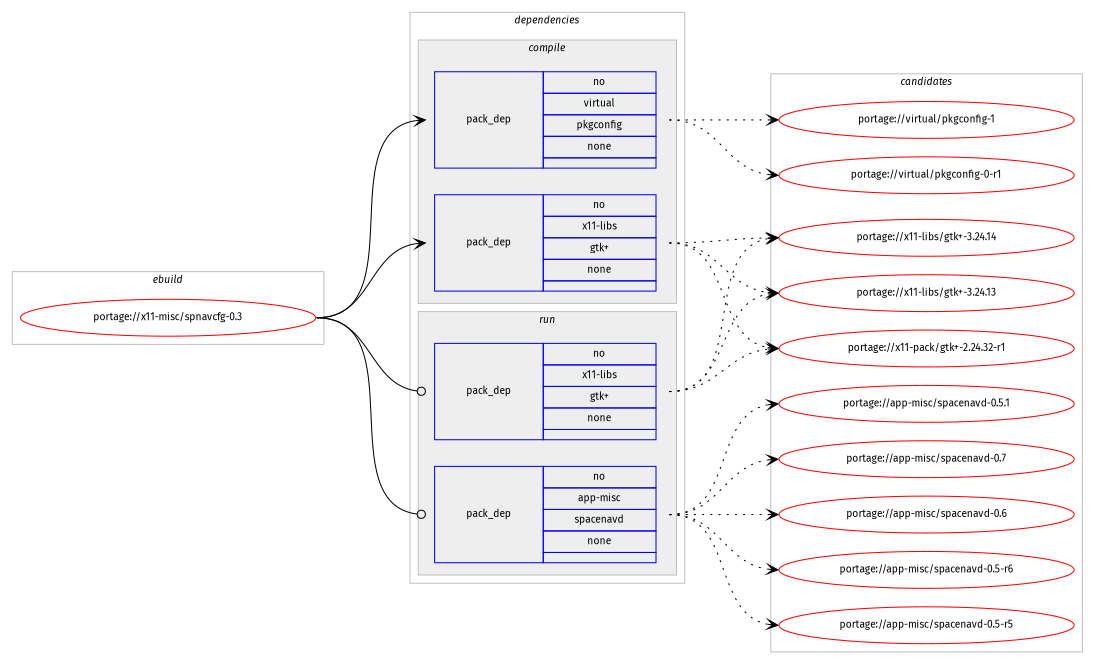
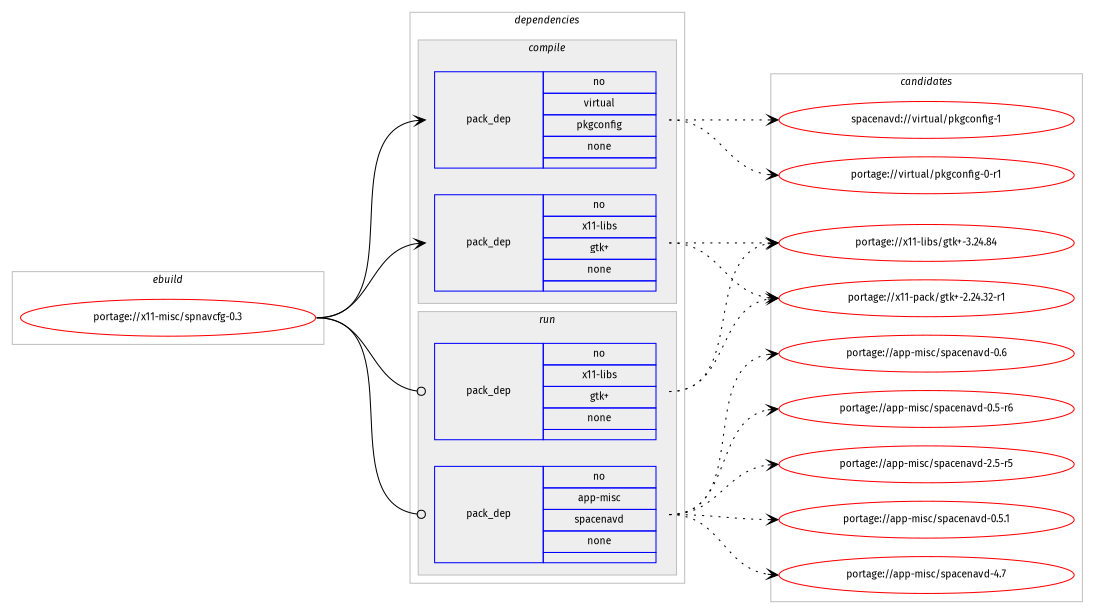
  digraph {
    compound=true
    concentrate=true
    fontname="Fira Sans"
    fontsize=10
    newrank=true
    rankdir=LR
    ranksep=1.5
    node [color=red fontname="Fira Sans" fontsize=10]
    edge [arrowhead=vee fontname="Fira Sans" headport=w style=dotted tailport=e weight=100]
    n1 [label="portage://x11-misc/spnavcfg-0.3" width=4]
    n2 [color=blue label=<<TABLE BORDER="0" CELLBORDER="1" CELLSPACING="0" CELLPADDING="4" WIDTH="220"><TR><TD ROWSPAN="6" CELLPADDING="30">pack_dep</TD></TR><TR><TD WIDTH="110">no</TD></TR><TR><TD>virtual</TD></TR><TR><TD>pkgconfig</TD></TR><TR><TD>none</TD></TR><TR><TD></TD></TR></TABLE>> shape=none]
    n3 [color=blue label=<<TABLE BORDER="0" CELLBORDER="1" CELLSPACING="0" CELLPADDING="4" WIDTH="220"><TR><TD ROWSPAN="6" CELLPADDING="30">pack_dep</TD></TR><TR><TD WIDTH="110">no</TD></TR><TR><TD>x11-libs</TD></TR><TR><TD>gtk+</TD></TR><TR><TD>none</TD></TR><TR><TD></TD></TR></TABLE>> shape=none]
    n4 [color=blue label=<<TABLE BORDER="0" CELLBORDER="1" CELLSPACING="0" CELLPADDING="4" WIDTH="220"><TR><TD ROWSPAN="6" CELLPADDING="30">pack_dep</TD></TR><TR><TD WIDTH="110">no</TD></TR><TR><TD>app-misc</TD></TR><TR><TD>spacenavd</TD></TR><TR><TD>none</TD></TR><TR><TD></TD></TR></TABLE>> shape=none]
    n5 [color=blue label=<<TABLE BORDER="0" CELLBORDER="1" CELLSPACING="0" CELLPADDING="4" WIDTH="220"><TR><TD ROWSPAN="6" CELLPADDING="30">pack_dep</TD></TR><TR><TD WIDTH="110">no</TD></TR><TR><TD>x11-libs</TD></TR><TR><TD>gtk+</TD></TR><TR><TD>none</TD></TR><TR><TD></TD></TR></TABLE>> shape=none]
-   n6 [label="portage://virtual/pkgconfig-1" width=4]
+   n6 [label="spacenavd://virtual/pkgconfig-1" width=4]
    n7 [label="portage://virtual/pkgconfig-0-r1" width=4]
-   n8 [label="portage://x11-libs/gtk+-3.24.14" width=4]
-   n9 [label="portage://x11-libs/gtk+-3.24.13" width=4]
+   n8 [label="portage://x11-libs/gtk+-3.24.84" width=4]
    n10 [label="portage://x11-pack/gtk+-2.24.32-r1" width=4]
    n11 [label="portage://app-misc/spacenavd-0.5.1" width=4]
-   n12 [label="portage://app-misc/spacenavd-0.7" width=4]
+   n12 [label="portage://app-misc/spacenavd-4.7" width=4]
    n13 [label="portage://app-misc/spacenavd-0.6" width=4]
    n14 [label="portage://app-misc/spacenavd-0.5-r6" width=4]
-   n15 [label="portage://app-misc/spacenavd-0.5-r5" width=4]
+   n15 [label="portage://app-misc/spacenavd-2.5-r5" width=4]
    subgraph cluster_1 {
      color=gray
      label=<<i>ebuild</i>>
      rank=same
      n1
    }
    subgraph cluster_2 {
      color=gray
      label=<<i>dependencies</i>>
      subgraph cluster_3 {
        color=gray
        fillcolor="#eeeeee"
        label=<<i>compile</i>>
        style=filled
        subgraph sub_4 {
          color=gray
          fillcolor="#eeeeee"
          label=<<i>compile</i>>
          style=filled
          n2
        }
        subgraph sub_5 {
          color=gray
          fillcolor="#eeeeee"
          label=<<i>compile</i>>
          style=filled
          n3
        }
      }
      subgraph cluster_6 {
        color=gray
        fillcolor="#eeeeee"
        label=<<i>compile and run</i>>
        style=filled
      }
      subgraph cluster_7 {
        color=gray
        fillcolor="#eeeeee"
        label=<<i>run</i>>
        style=filled
        subgraph sub_8 {
          color=gray
          fillcolor="#eeeeee"
          label=<<i>run</i>>
          style=filled
          n4
        }
        subgraph sub_9 {
          color=gray
          fillcolor="#eeeeee"
          label=<<i>run</i>>
          style=filled
          n5
        }
      }
    }
    subgraph cluster_10 {
      color=gray
      label=<<i>candidates</i>>
      rank=same
      subgraph sub_11 {
        color=black
        label=<<i>candidates</i>>
        nodesep=1
        rank=same
        n6
        n7
      }
      subgraph sub_12 {
        color=black
        label=<<i>candidates</i>>
        nodesep=1
        rank=same
        n8
-       n9
        n10
      }
      subgraph sub_13 {
        color=black
        label=<<i>candidates</i>>
        nodesep=1
        rank=same
        n11
        n12
        n13
        n14
        n15
      }
      subgraph sub_14 {
        color=black
        label=<<i>candidates</i>>
        nodesep=1
        rank=same
        n8
-       n9
        n10
      }
    }
    n1 -> n2 [style=solid weight=20]
    n1 -> n3 [style=solid weight=20]
    n1 -> n4 [arrowhead=odot style=solid weight=20]
    n1 -> n5 [arrowhead=odot style=solid weight=20]
    n2 -> n6
    n2 -> n7
    n3 -> n8
-   n3 -> n9
    n3 -> n10
    n4 -> n11
    n4 -> n12
    n4 -> n13
    n4 -> n14
    n4 -> n15
    n5 -> n8
-   n5 -> n9
    n5 -> n10
  }
